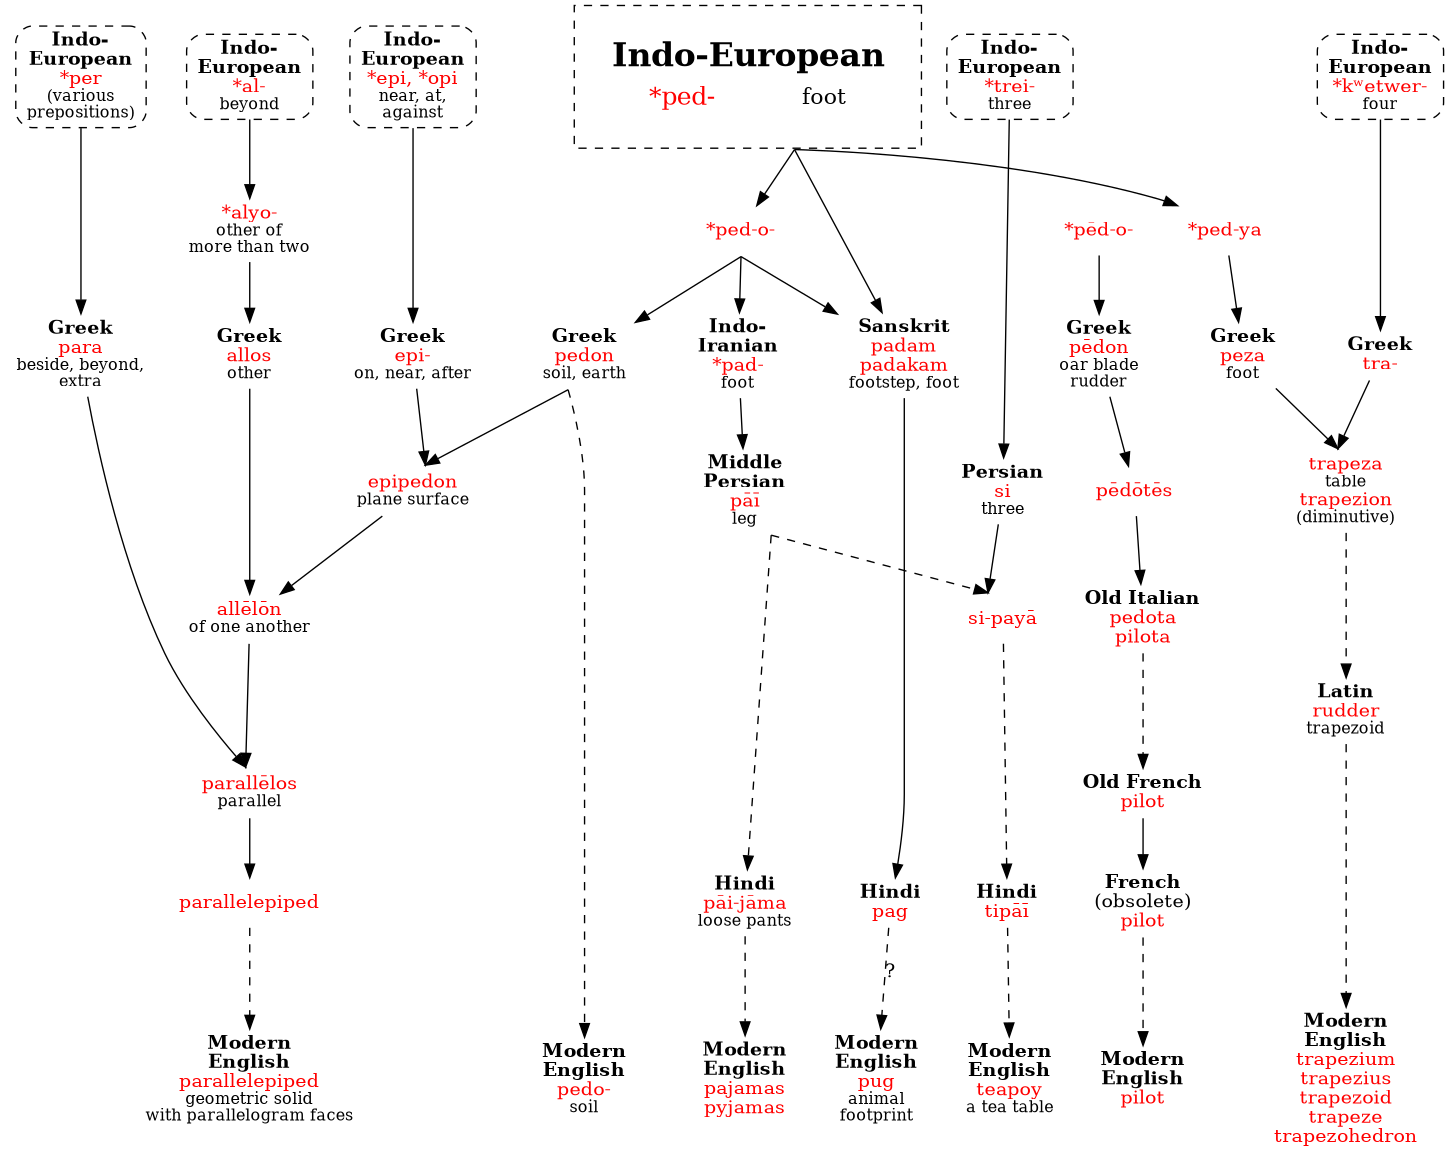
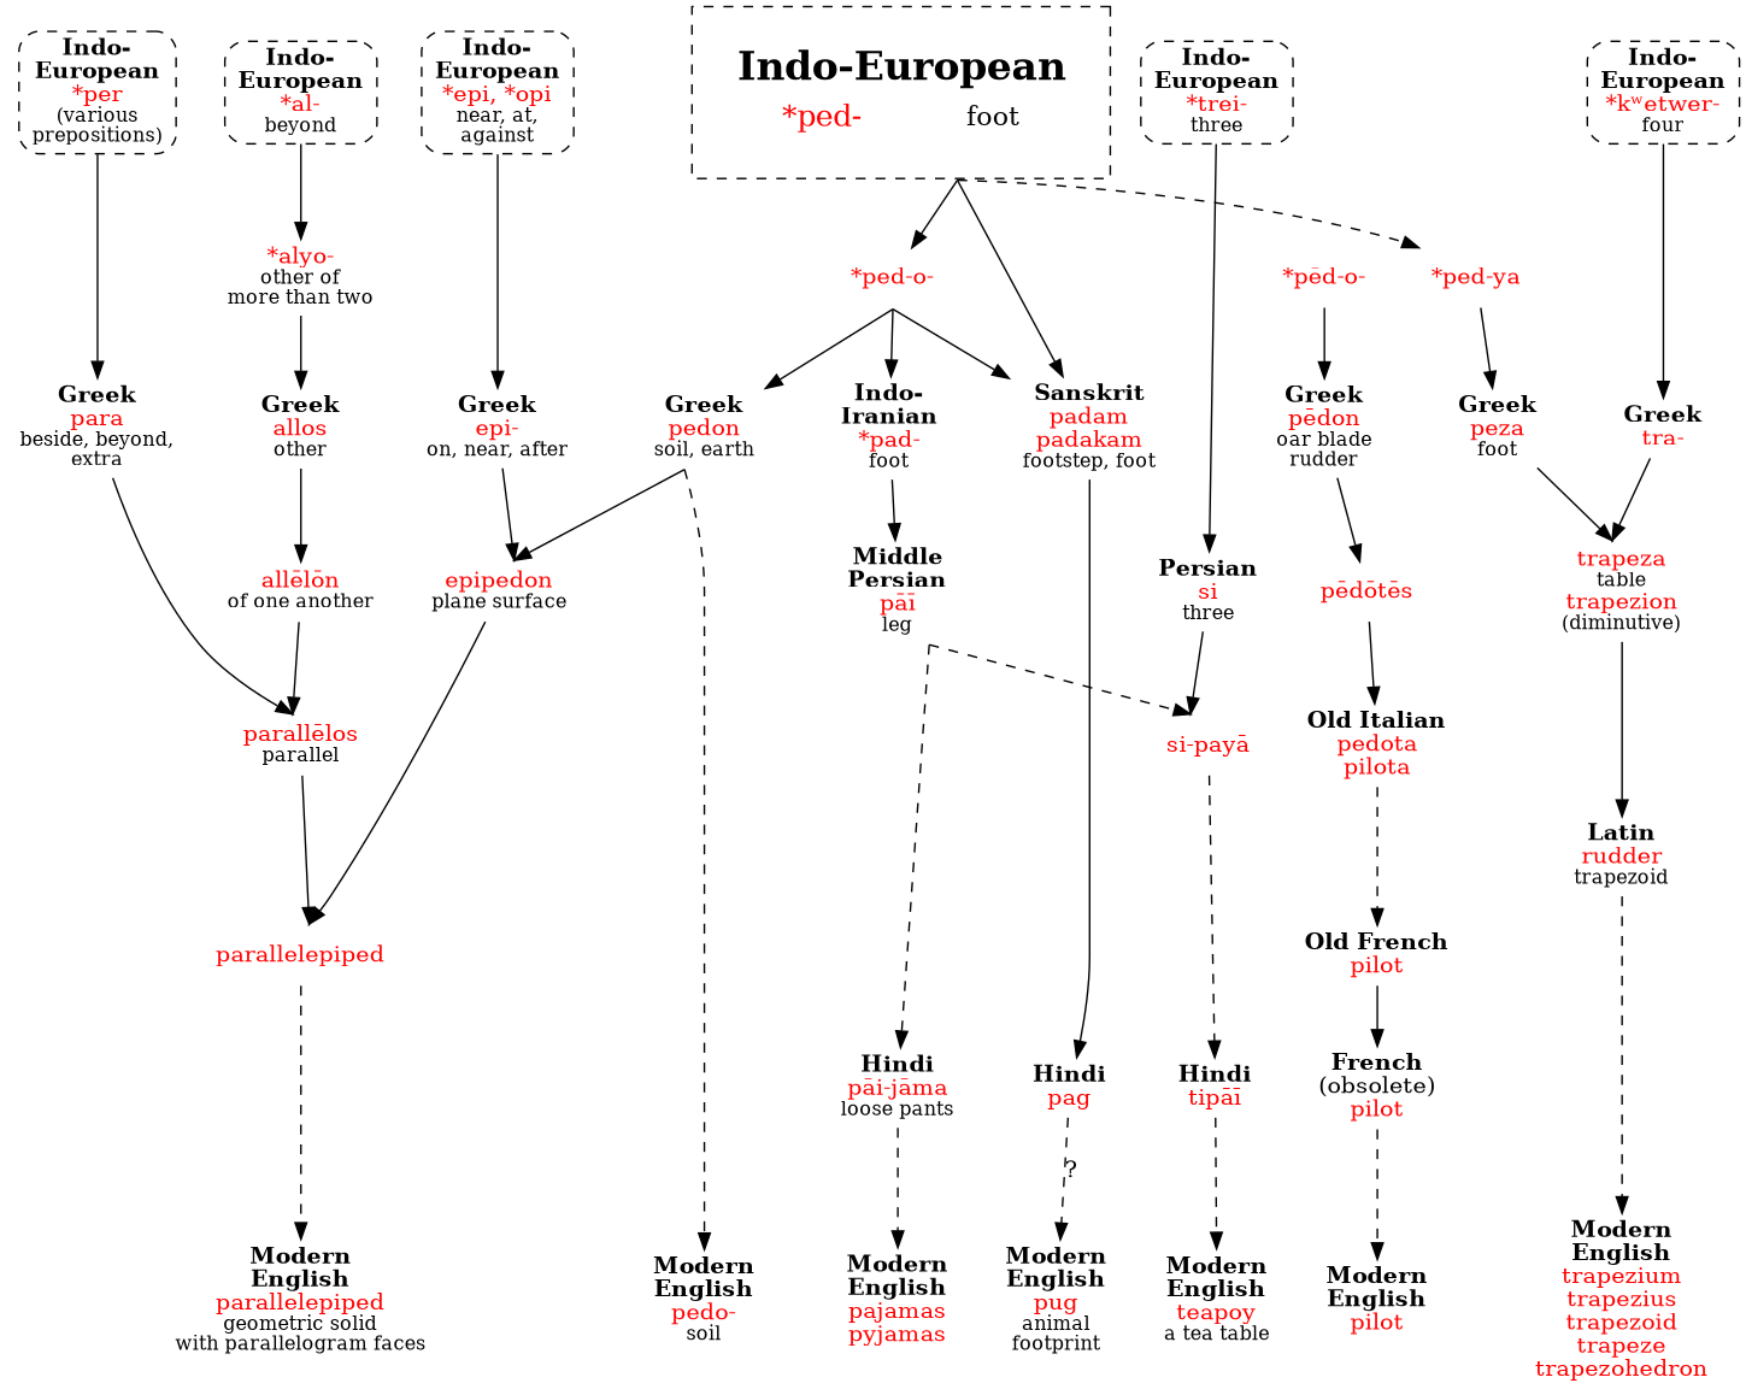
  strict digraph {
    node [shape=none]
    n1 [label=<<font color="red">*ped-ya</font>>]
    n2 [label=<<font color="red">*ped-o-</font>>]
    n3 [label=<<font color="red">*pēd-o-</font>>]
    n4 [label=<<b>Modern<br/>English</b><br/><font color="red">trapezium<br/>trapezius<br/>trapezoid<br/>trapeze<br/>trapezohedron</font>>]
    n5 [label=<<b>Modern<br/>English</b><br/><font color="red">pedo-</font><br/><font point-size="12">soil</font>>]
    n6 [label=<<b>Modern<br/>English</b><br/><font color="red">parallelepiped</font><br/><font point-size="12">geometric solid<br/>with parallelogram faces</font>>]
    n7 [label=<<b>Modern<br/>English</b><br/><font color="red">pug</font><br/><font point-size="12">animal<br/>footprint</font>>]
    n8 [label=<<b>Modern<br/>English</b><br/><font color="red">pajamas<br/>pyjamas</font>>]
    n9 [label=<<b>Modern<br/>English</b><br/><font color="red">teapoy</font><br/><font point-size="12">a tea table</font>>]
    n10 [label=<<b>Modern<br/>English</b><br/><font color="red">pilot</font>>]
    n11 [label=<<table border="0"><tr><td colspan="2"><font point-size="24"><b>Indo-European</b></font></td></tr><tr><td><font point-size="18" color="red">*ped-</font></td><td><font point-size="16">foot</font></td></tr></table>> margin=.3 peripheries=1 shape=rect style=dashed]
    n12 [label=<<b>Indo-<br/>European</b><br/><font color="red">*kʷetwer-</font><br/><font point-size="12">four</font>> shape=box style="dashed,rounded"]
    n13 [label=<<b>Indo-<br/>European</b><br/><font color="red">*epi, *opi</font><br/><font point-size="12">near, at,<br/>against</font>> shape=box style="dashed,rounded"]
    n14 [label=<<b>Indo-<br/>European</b><br/><font color="red">*per</font><br/><font point-size="12">(various<br/>prepositions)</font>> shape=box style="dashed,rounded"]
    n15 [label=<<b>Indo-<br/>European</b><br/><font color="red">*al-</font><br/><font point-size="12">beyond</font>> shape=box style="dashed,rounded"]
    n16 [label=<<b>Indo-<br/>European</b><br/><font color="red">*trei-</font><br/><font point-size="12">three</font>> shape=box style="dashed,rounded"]
    n17 [label=<<b>Greek</b><br/><font color="red">peza</font><br/><font point-size="12">foot</font>>]
    n18 [label=<<b>Greek</b><br/><font color="red">tra-</font>>]
    n19 [label=<<b>Greek</b><br/><font color="red">pedon</font><br/><font point-size="12">soil, earth</font>>]
    n20 [label=<<b>Greek</b><br/><font color="red">epi-</font><br/><font point-size="12">on, near, after</font>>]
    n21 [label=<<b>Greek</b><br/><font color="red">para</font><br/><font point-size="12">beside, beyond,<br/>extra</font>>]
    n22 [label=<<b>Greek</b><br/><font color="red">allos</font><br/><font point-size="12">other</font>>]
    n23 [label=<<b>Sanskrit</b><br/><font color="red">padam<br/>padakam</font><br/><font point-size="12">footstep, foot</font>>]
    n24 [label=<<b>Indo-<br/>Iranian</b><br/><font color="red">*pad-</font><br/><font point-size="12">foot</font>>]
    n25 [label=<<b>Greek</b><br/><font color="red">pēdon</font><br/><font point-size="12">oar blade<br/>rudder</font>>]
    n26 [label=<<b>Hindi</b><br/><font color="red">pag</font>>]
    n27 [label=<<b>Hindi</b><br/><font color="red">pāi-jāma</font><br/><font point-size="12">loose pants</font>>]
    n28 [label=<<b>Hindi</b><br/><font color="red">tipāī</font>>]
    n29 [label=<<b>French</b><br/>(obsolete)<br/><font color="red">pilot</font>>]
    n30 [label=<<font color="red">*alyo-</font><br/><font point-size="12">other of<br/>more than two</font>>]
    n31 [label=<<b>Persian</b><br/><font color="red">si</font><br/><font point-size="12">three</font>>]
    n32 [label=<<font color="red">trapeza</font><br/><font point-size="12">table</font><br/><font color="red">trapezion</font><br/><font point-size="12">(diminutive)</font>>]
    n33 [label=<<font color="red">epipedon</font><br/><font point-size="12">plane surface</font>>]
    n34 [label=<<font color="red">parallēlos</font><br/><font point-size="12">parallel</font>>]
    n35 [label=<<font color="red">allēlōn</font><br/><font point-size="12">of one another</font>>]
    n36 [label=<<b>Middle<br/>Persian</b><br/><font color="red">pāī</font><br/><font point-size="12">leg</font>>]
    n37 [label=<<font color="red">pēdōtēs</font>>]
    n38 [label=<<b>Latin</b><br/><font color="red">rudder</font><br/><font point-size="12">trapezoid</font>>]
    n39 [label=<<font color="red">parallelepiped</font>>]
    n40 [label=<<font color="red">si-payā</font>>]
    n41 [label=<<b>Old Italian</b><br/><font color="red">pedota<br/>pilota</font>>]
    n42 [label=<<b>Old French</b><br/><font color="red">pilot</font>>]
    subgraph sub_1 {
      rank=same
      n1
      n2
      n3
    }
    subgraph sub_2 {
      rank=same
      n4
      n5
      n6
      n7
      n8
      n9
      n10
    }
    subgraph sub_3 {
      rank=same
      n11
      n12
      n13
      n14
      n15
      n16
    }
    subgraph sub_4 {
      rank=same
      n17
      n18
      n19
      n20
      n21
      n22
      n23
      n24
      n25
    }
    subgraph sub_5 {
      rank=same
      n26
      n27
      n28
      n29
    }
    subgraph sub_6 {
      rank=same
      n17
      n18
      n19
      n20
      n21
      n22
      n23
      n24
      n25
    }
    n1 -> n17
    n2 -> n19 [sametail=1]
    n2 -> n23 [sametail=1]
    n2 -> n24 [sametail=1]
    n3 -> n25 [sametail=1]
-   n11 -> n1 [sametail=1]
+   n11 -> n1 [sametail=1 style=dashed]
    n11 -> n2 [sametail=1]
    n11 -> n23 [sametail=1]
    n12 -> n18
    n13 -> n20
    n14 -> n21
    n15 -> n30
    n16 -> n31
    n17 -> n18 [style=invis]
    n17 -> n32 [samehead=1]
    n18 -> n32 [samehead=1]
    n19 -> n5 [sametail=1 style=dashed]
    n19 -> n24 [style=invis]
    n19 -> n33 [samehead=1 sametail=1]
    n20 -> n19 [style=invis]
    n20 -> n33 [samehead=1]
    n21 -> n22 [style=invis]
    n21 -> n34 [samehead=1]
    n22 -> n20 [style=invis]
    n22 -> n35 [weight=2]
    n23 -> n25 [style=invis]
    n23 -> n26
    n24 -> n23 [style=invis]
    n24 -> n36
    n25 -> n17 [style=invis]
    n25 -> n37
    n26 -> n7 [label="?" style=dashed]
    n27 -> n8 [style=dashed]
    n28 -> n9 [style=dashed]
    n29 -> n10 [style=dashed]
    n30 -> n22
    n31 -> n40 [samehead=1 weight=5]
-   n32 -> n38 [style=dashed]
-   n33 -> n35 [samehead=1]
+   n32 -> n38 [style=solid]
+   n33 -> n39 [samehead=1]
    n34 -> n39 [samehead=1 weight=2]
    n35 -> n34 [samehead=1 weight=2]
    n36 -> n27 [sametail=1 style=dashed]
    n36 -> n40 [samehead=1 sametail=1 style=dashed]
    n37 -> n41 [style=solid]
    n38 -> n4 [style=dashed]
    n39 -> n6 [style=dashed]
    n40 -> n28 [style=dashed]
    n41 -> n42 [style=dashed weight=2]
    n42 -> n29
  }
